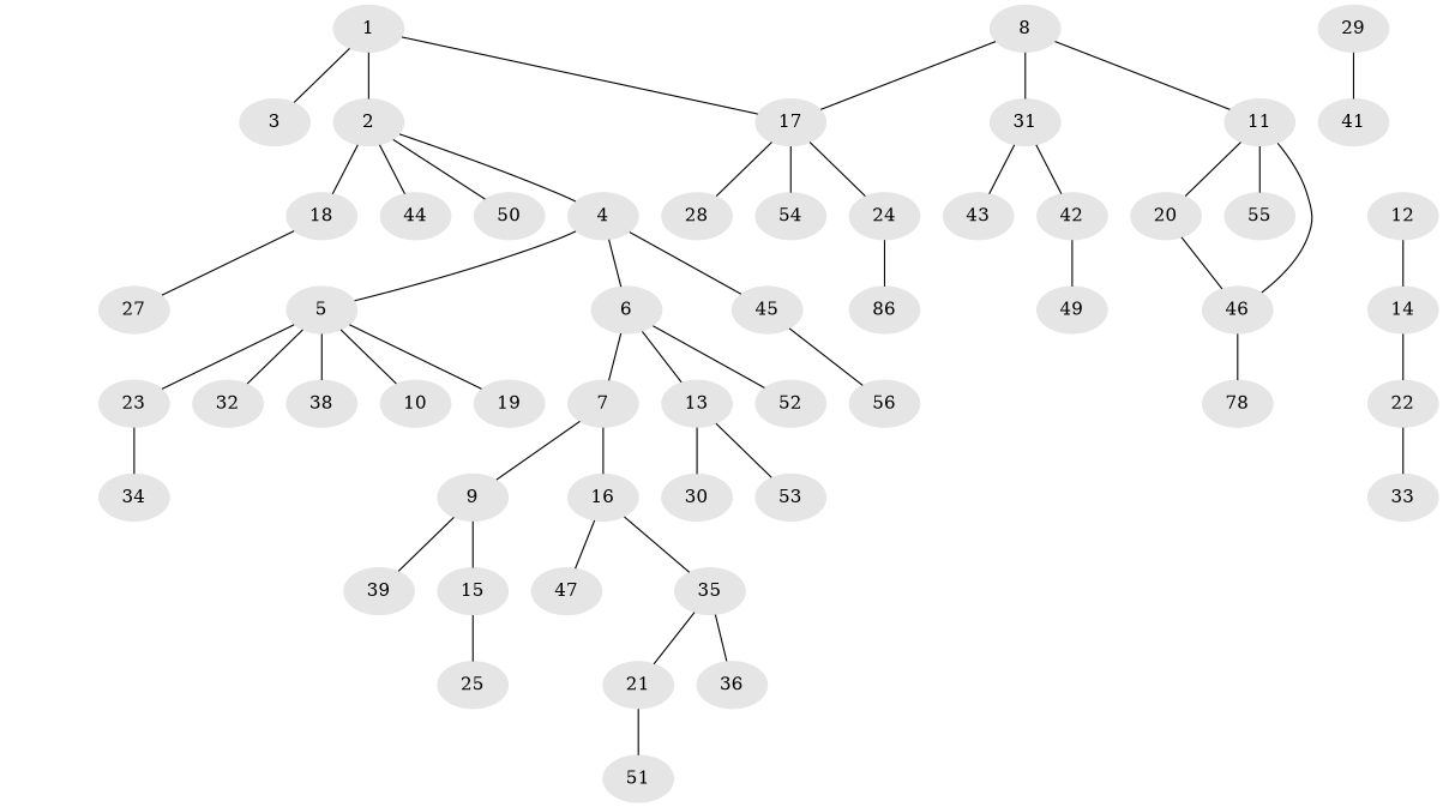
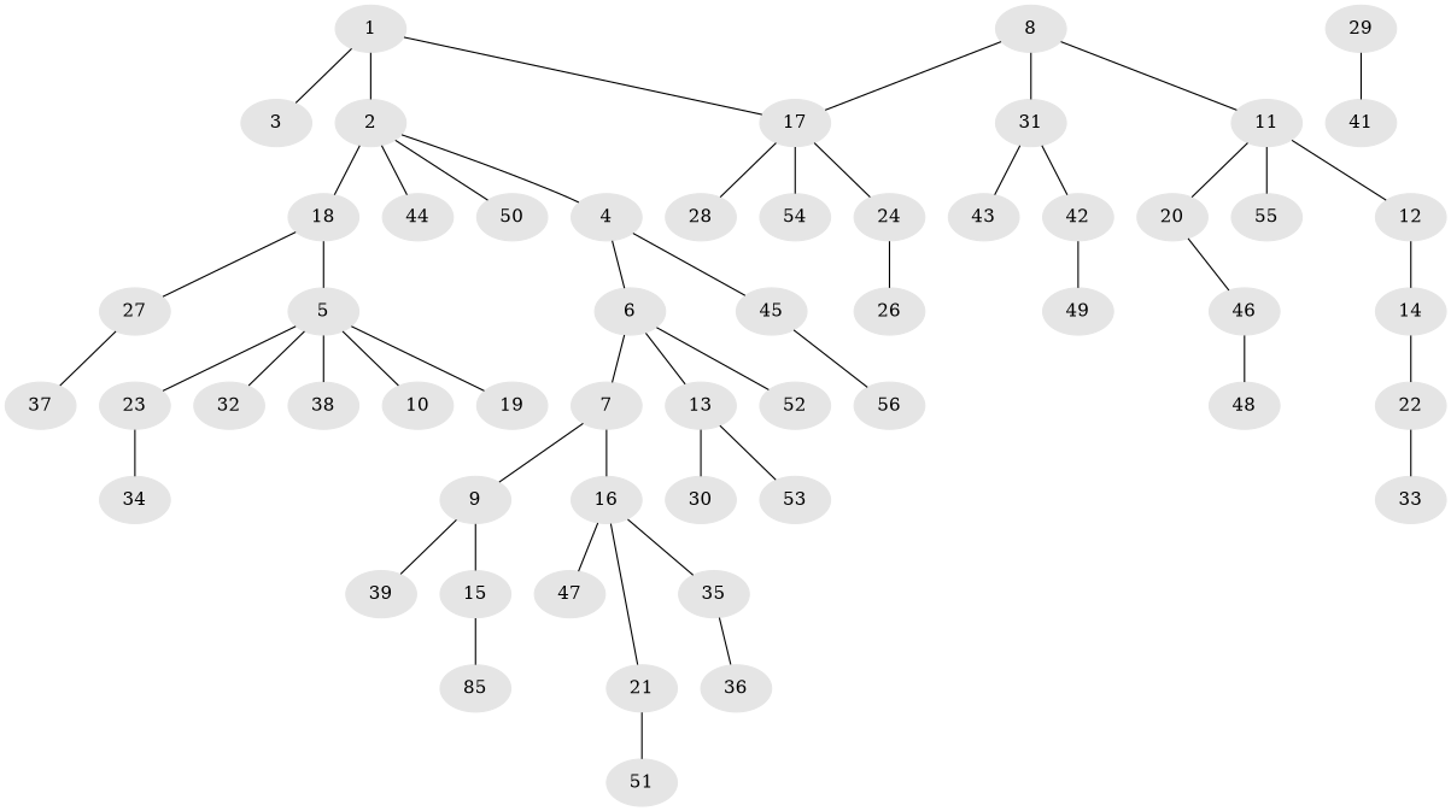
  graph {
    node [color=gray90 style=filled]
    edge [weight=1.0]
    1
    2
    3
    17
    4
    18
    44
    50
    8
    11
    31
    5
    6
    45
    27
    10
    19
    23
    32
    38
    7
    13
    52
    56
    34
    9
    16
    30
    53
    15
    39
    21
    35
    47
    12
    20
    55
    24
    28
    54
    42
    43
-   25
+   25 [label=85]
    29
    41
    14
    46
    22
    33
    51
    36
-   26 [label=86]
-   48 [label=78]
+   26
+   37
+   48
    49
    1 -- 2
    1 -- 3
    1 -- 17
    2 -- 4
    2 -- 18 [weight=4.0]
    2 -- 44
    2 -- 50
    17 -- 24
    17 -- 28
    17 -- 54
-   4 -- 5 [weight=2.0]
+   18 -- 5 [weight=2.0]
    4 -- 6
    4 -- 45
    18 -- 27
    8 -- 17
    8 -- 11
    8 -- 31 [weight=3.0]
-   11 -- 46
+   11 -- 12
    11 -- 20
    11 -- 55
    31 -- 42
    31 -- 43
    5 -- 10
    5 -- 19
    5 -- 23
    5 -- 32
    5 -- 38
    6 -- 7
    6 -- 13
    6 -- 52
    45 -- 56
+   27 -- 37
    23 -- 34
    7 -- 9
    7 -- 16
    13 -- 30
    13 -- 53
    9 -- 15
    9 -- 39
-   35 -- 21
+   16 -- 21
    16 -- 35
    16 -- 47
    15 -- 25
    21 -- 51
    35 -- 36
    12 -- 14 [weight=2.0]
    20 -- 46
    24 -- 26
    42 -- 49 [weight=3.0]
    29 -- 41
    14 -- 22
    46 -- 48
    22 -- 33
  }
